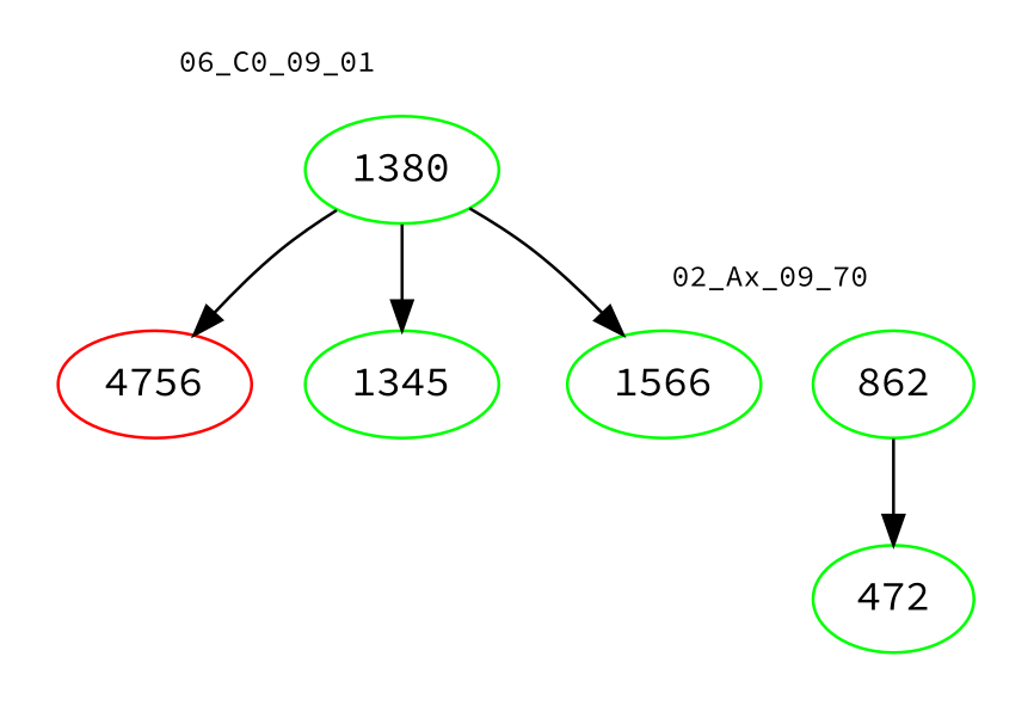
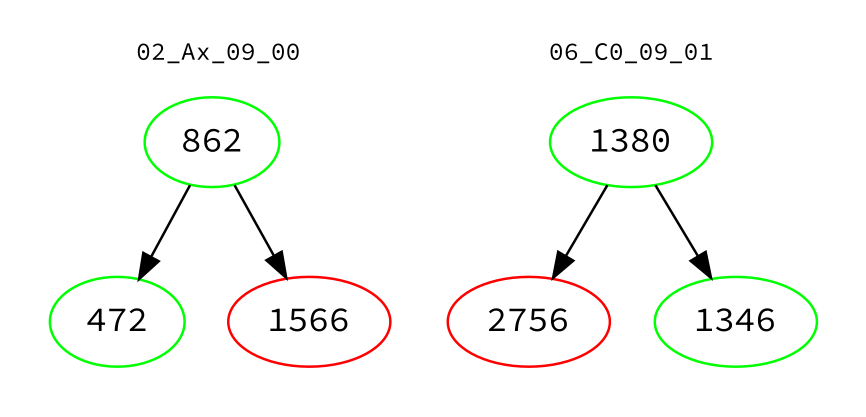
  digraph {
    fontname="Source Code Pro"
    node [color=green fontname="Source Code Pro"]
    edge [color=black fontname="Source Code Pro"]
    n1 [label=862]
    n2 [label=472]
-   n3 [label=1566]
+   n3 [color=red label=1566]
    n4 [label=1380]
-   n5 [color=red label=4756]
-   n6 [label=1345]
+   n5 [color=red label=2756]
+   n6 [label=1346]
    subgraph cluster_1 {
      color=white
      fontsize=10
-     label="02_Ax_09_70"
+     label="02_Ax_09_00"
      n1
      n2
      n3
    }
    subgraph cluster_2 {
      color=white
      fontsize=10
      label="06_C0_09_01"
      n4
      n5
      n6
    }
    n1 -> n2
-   n4 -> n3
+   n1 -> n3
    n4 -> n5
    n4 -> n6
  }
